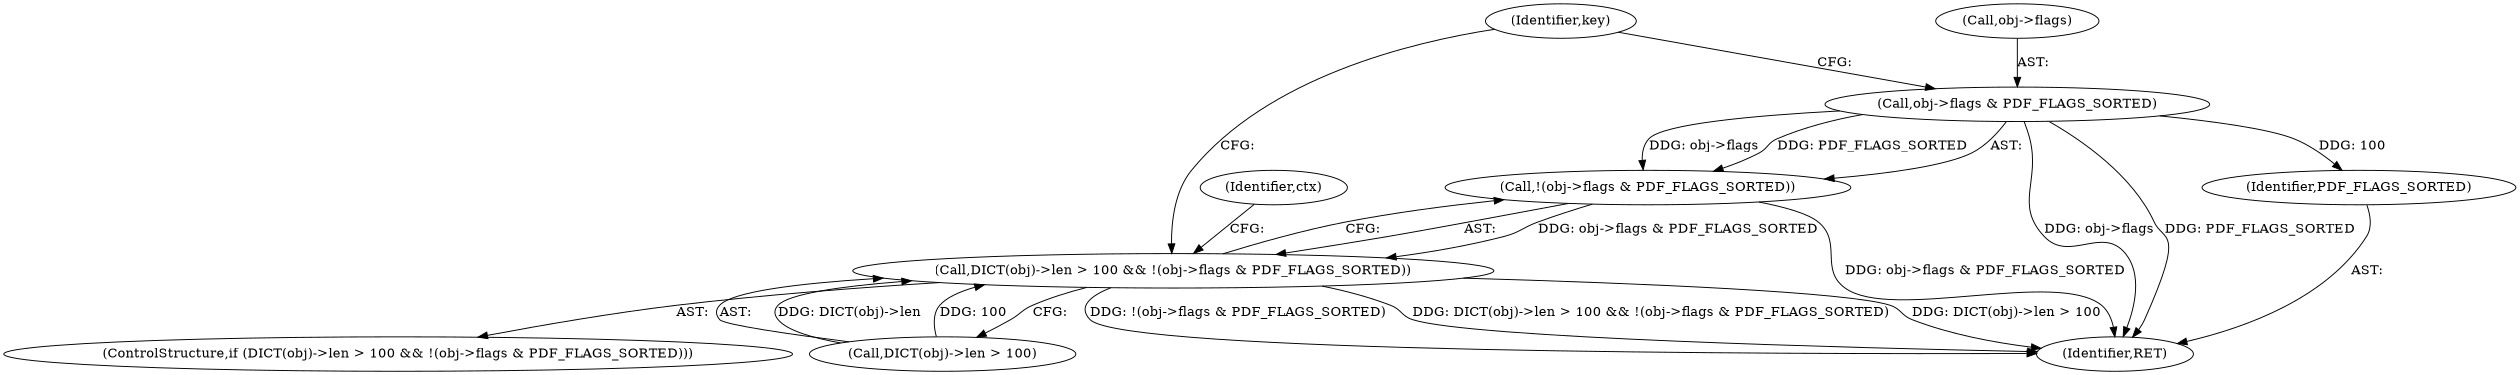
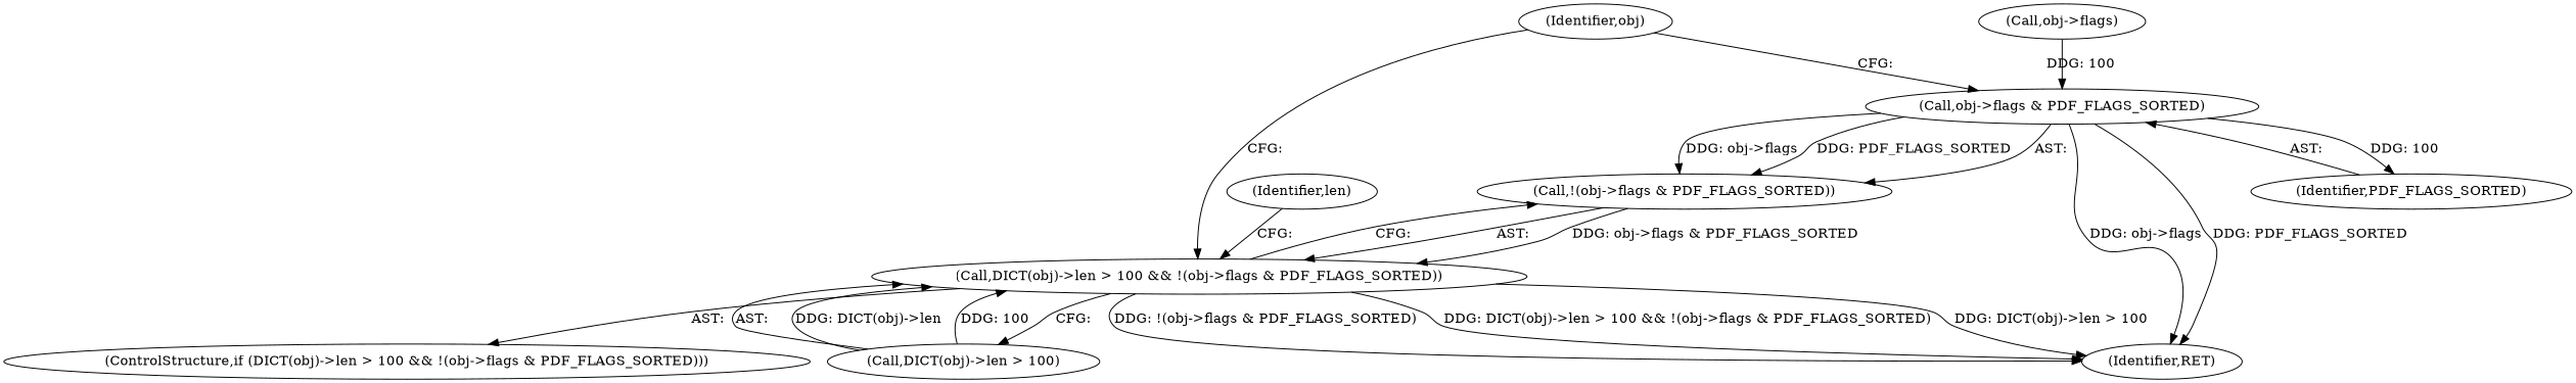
  digraph {
    n1 [label="(Call,obj->flags & PDF_FLAGS_SORTED)"]
    n2 [label="(Call,!(obj->flags & PDF_FLAGS_SORTED))"]
    n3 [label="(Identifier,RET)"]
    n4 [label="(Identifier,PDF_FLAGS_SORTED)"]
    n5 [label="(Call,DICT(obj)->len > 100 && !(obj->flags & PDF_FLAGS_SORTED))"]
    n6 [label="(ControlStructure,if (DICT(obj)->len > 100 && !(obj->flags & PDF_FLAGS_SORTED)))"]
    n7 [label="(Call,DICT(obj)->len > 100)"]
-   n8 [label="(Identifier,key)"]
+   n8 [label="(Identifier,obj)"]
    n9 [label="(Call,obj->flags)"]
-   n10 [label="(Identifier,ctx)"]
+   n10 [label="(Identifier,len)"]
    n1 -> n2 [label="AST: "]
    n1 -> n2 [label="DDG: obj->flags"]
    n1 -> n2 [label="DDG: PDF_FLAGS_SORTED"]
    n1 -> n3 [label="DDG: obj->flags"]
    n1 -> n3 [label="DDG: PDF_FLAGS_SORTED"]
    n1 -> n4 [label="DDG: 100"]
-   n2 -> n3 [label="DDG: obj->flags & PDF_FLAGS_SORTED"]
    n2 -> n5 [label="AST: "]
    n2 -> n5 [label="DDG: obj->flags & PDF_FLAGS_SORTED"]
-   n4 -> n3 [label="AST: "]
+   n4 -> n1 [label="AST: "]
    n5 -> n2 [label="CFG: "]
    n5 -> n3 [label="DDG: DICT(obj)->len > 100 && !(obj->flags & PDF_FLAGS_SORTED)"]
    n5 -> n3 [label="DDG: DICT(obj)->len > 100"]
    n5 -> n3 [label="DDG: !(obj->flags & PDF_FLAGS_SORTED)"]
    n5 -> n6 [label="AST: "]
    n5 -> n7 [label="CFG: "]
    n7 -> n5 [label="AST: "]
    n7 -> n5 [label="DDG: DICT(obj)->len"]
    n7 -> n5 [label="DDG: 100"]
    n8 -> n1 [label="CFG: "]
    n8 -> n5 [label="CFG: "]
-   n9 -> n1 [label="AST: "]
+   n9 -> n1 [label="DDG: 100"]
    n10 -> n5 [label="CFG: "]
  }
